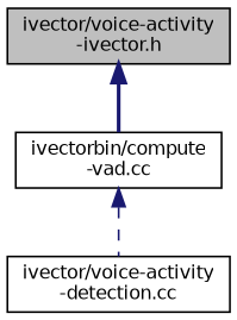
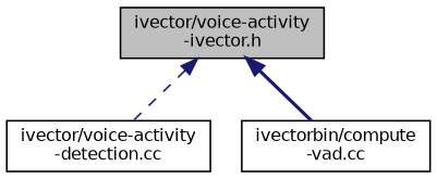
  digraph {
    node [color=black fillcolor=white fontname=Helvetica fontsize=10 shape=record style=filled]
    edge [color=midnightblue dir=back fontname=Helvetica fontsize=10 labelfontname=Helvetica labelfontsize=10]
    n1 [fillcolor=grey75 fontcolor=black height=0.2 label="ivector/voice-activity\l-ivector.h" width=0.4]
    n2 [height=0.2 label="ivector/voice-activity\l-detection.cc" width=0.4]
    n3 [height=0.2 label="ivectorbin/compute\l-vad.cc" width=0.4]
-   n3 -> n2 [style=dashed]
+   n1 -> n2 [style=dashed]
    n1 -> n3 [style=bold]
  }
